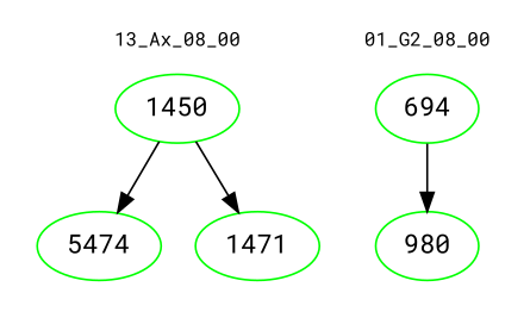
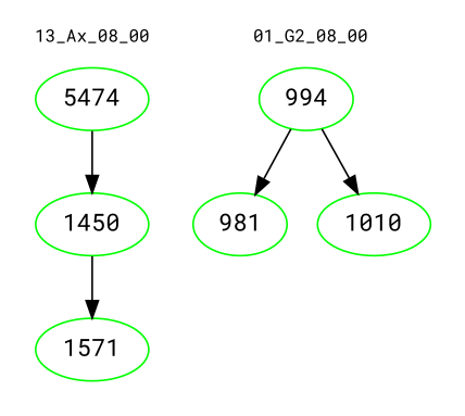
  digraph {
    fontname="Roboto Mono"
    node [color=green fontname="Roboto Mono"]
    edge [color=black fontname="Roboto Mono"]
    n1 [label=1450]
    n2 [label=5474]
-   n3 [label=1471]
-   n4 [label=694]
-   n5 [label=980]
+   n3 [label=1571]
+   n4 [label=994]
+   n5 [label=981]
+   n6 [label=1010]
    subgraph cluster_1 {
      color=white
      fontsize=10
      label="13_Ax_08_00"
      n1
      n2
      n3
    }
    subgraph cluster_2 {
      color=white
      fontsize=10
      label="01_G2_08_00"
      n4
      n5
+     n6
    }
-   n1 -> n2
+   n2 -> n1
    n1 -> n3
    n4 -> n5
+   n4 -> n6
  }
